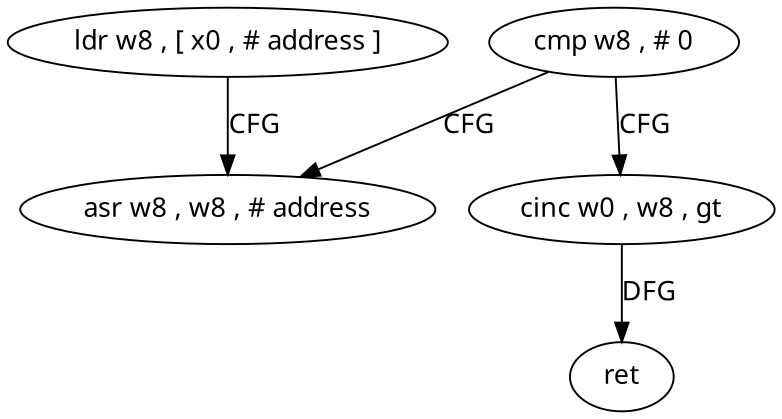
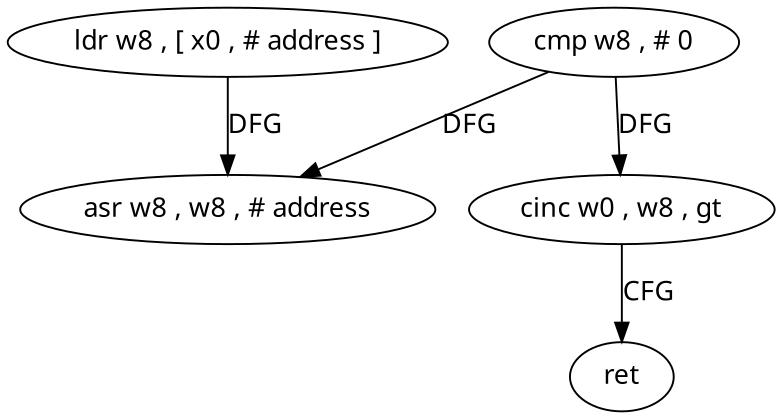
  digraph {
    fontname="Noto Sans"
    node [fontname="Noto Sans"]
    edge [fontname="Noto Sans"]
    n1 [label="ldr w8 , [ x0 , # address ]"]
    n2 [label="asr w8 , w8 , # address"]
    n3 [label="cmp w8 , # 0"]
    n4 [label="cinc w0 , w8 , gt"]
    n5 [label=ret]
-   n1 -> n2 [label=CFG]
-   n3 -> n2 [label=CFG]
-   n3 -> n4 [label=CFG]
-   n4 -> n5 [label=DFG]
+   n1 -> n2 [label=DFG]
+   n3 -> n2 [label=DFG]
+   n3 -> n4 [label=DFG]
+   n4 -> n5 [label=CFG]
  }
